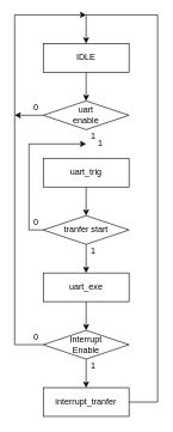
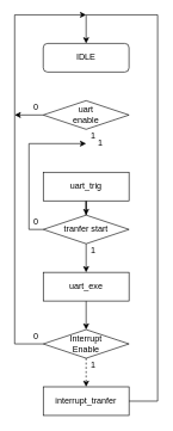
  <mxCell id="0" />
  <mxCell id="1" parent="0" />
- <mxCell id="2" style="edgeStyle=orthogonalEdgeStyle;rounded=0;orthogonalLoop=1;jettySize=auto;html=1;entryX=0.5;entryY=0;entryDx=0;entryDy=0;" parent="1" source="3" target="11" edge="1"><mxGeometry relative="1" as="geometry" /></mxCell>
- <mxCell id="3" value="IDLE" style="rounded=0;whiteSpace=wrap;html=1;" parent="1" vertex="1"><mxGeometry x="60" y="60" width="120" height="40" as="geometry" /></mxCell>
+ <mxCell id="3" value="IDLE" style="whiteSpace=wrap;html=1;rounded=1;" parent="1" vertex="1"><mxGeometry x="60" y="60" width="120" height="40" as="geometry" /></mxCell>
  <mxCell id="4" style="edgeStyle=orthogonalEdgeStyle;rounded=0;orthogonalLoop=1;jettySize=auto;html=1;entryX=0.5;entryY=0;entryDx=0;entryDy=0;" parent="1" source="5" target="16" edge="1"><mxGeometry relative="1" as="geometry" /></mxCell>
- <mxCell id="5" value="uart_trig" style="rounded=0;whiteSpace=wrap;html=1;" parent="1" vertex="1"><mxGeometry x="60" y="220" width="120" height="40" as="geometry" /></mxCell>
+ <mxCell id="5" value="uart_trig" style="rounded=0;whiteSpace=wrap;html=1;" parent="1" vertex="1"><mxGeometry x="60" y="240" width="120" height="40" as="geometry" /></mxCell>
  <mxCell id="6" style="edgeStyle=orthogonalEdgeStyle;rounded=0;orthogonalLoop=1;jettySize=auto;html=1;entryX=0.5;entryY=0;entryDx=0;entryDy=0;" parent="1" source="7" target="10" edge="1"><mxGeometry relative="1" as="geometry" /></mxCell>
  <mxCell id="7" value="uart_exe&lt;span style=&quot;color: rgba(0, 0, 0, 0); font-family: monospace; font-size: 0px; text-align: start; text-wrap: nowrap;&quot;&gt;%3CmxGraphModel%3E%3Croot%3E%3CmxCell%20id%3D%220%22%2F%3E%3CmxCell%20id%3D%221%22%20parent%3D%220%22%2F%3E%3CmxCell%20id%3D%222%22%20value%3D%22uart_trig%22%20style%3D%22rounded%3D0%3BwhiteSpace%3Dwrap%3Bhtml%3D1%3B%22%20vertex%3D%221%22%20parent%3D%221%22%3E%3CmxGeometry%20x%3D%22-40%22%20width%3D%22120%22%20height%3D%2240%22%20as%3D%22geometry%22%2F%3E%3C%2FmxCell%3E%3C%2Froot%3E%3C%2FmxGraphModel%3E&lt;/span&gt;" style="rounded=0;whiteSpace=wrap;html=1;" parent="1" vertex="1"><mxGeometry x="60" y="380" width="120" height="40" as="geometry" /></mxCell>
  <mxCell id="8" value="interrupt_tranfer" style="rounded=0;whiteSpace=wrap;html=1;" parent="1" vertex="1"><mxGeometry x="60" y="540" width="120" height="40" as="geometry" /></mxCell>
- <mxCell id="9" style="edgeStyle=orthogonalEdgeStyle;rounded=0;orthogonalLoop=1;jettySize=auto;html=1;entryX=0.5;entryY=0;entryDx=0;entryDy=0;" parent="1" source="10" target="8" edge="1"><mxGeometry relative="1" as="geometry" /></mxCell>
+ <mxCell id="9" style="edgeStyle=orthogonalEdgeStyle;rounded=0;orthogonalLoop=1;jettySize=auto;html=1;entryX=0.5;entryY=0;entryDx=0;entryDy=0;dashed=1;" parent="1" source="10" target="8" edge="1"><mxGeometry relative="1" as="geometry" /></mxCell>
  <mxCell id="10" value="Interrupt&lt;div&gt;Enable&lt;/div&gt;" style="rhombus;whiteSpace=wrap;html=1;" parent="1" vertex="1"><mxGeometry x="60" y="460" width="120" height="40" as="geometry" /></mxCell>
  <mxCell id="11" value="uart&lt;div&gt;enable&lt;/div&gt;" style="rhombus;whiteSpace=wrap;html=1;" parent="1" vertex="1"><mxGeometry x="60" width="120" height="40" as="geometry" y="140" /></mxCell>
  <mxCell id="12" value="" style="endArrow=classic;html=1;rounded=0;exitX=1;exitY=0.5;exitDx=0;exitDy=0;entryX=0.5;entryY=0;entryDx=0;entryDy=0;" parent="1" source="8" target="3" edge="1"><mxGeometry width="50" height="50" relative="1" as="geometry"><mxPoint x="210" y="440" as="sourcePoint" /><mxPoint x="260" y="390" as="targetPoint" /><Array as="points"><mxPoint x="220" y="560" /><mxPoint x="220" y="20" /><mxPoint x="120" y="20" /></Array></mxGeometry></mxCell>
  <mxCell id="13" value="" style="endArrow=classic;html=1;rounded=0;exitX=0;exitY=0.5;exitDx=0;exitDy=0;" parent="1" source="10" edge="1"><mxGeometry width="50" height="50" relative="1" as="geometry"><mxPoint x="-30" y="390" as="sourcePoint" /><mxPoint x="120" y="20" as="targetPoint" /><Array as="points"><mxPoint x="20" y="480" /><mxPoint x="20" y="20" /></Array></mxGeometry></mxCell>
  <mxCell id="14" value="" style="endArrow=classic;html=1;rounded=0;exitX=0;exitY=0.5;exitDx=0;exitDy=0;" parent="1" source="11" edge="1"><mxGeometry width="50" height="50" relative="1" as="geometry"><mxPoint x="-110" y="220" as="sourcePoint" /><mxPoint x="20" y="160" as="targetPoint" /></mxGeometry></mxCell>
  <mxCell id="15" style="edgeStyle=orthogonalEdgeStyle;rounded=0;orthogonalLoop=1;jettySize=auto;html=1;exitX=0.5;exitY=1;exitDx=0;exitDy=0;entryX=0.5;entryY=0;entryDx=0;entryDy=0;" parent="1" source="16" target="7" edge="1"><mxGeometry relative="1" as="geometry" /></mxCell>
  <mxCell id="16" value="tranfer start" style="rhombus;whiteSpace=wrap;html=1;" parent="1" vertex="1"><mxGeometry x="60" y="300" width="120" height="40" as="geometry" /></mxCell>
  <mxCell id="17" value="" style="endArrow=classic;html=1;rounded=0;exitX=0;exitY=0.5;exitDx=0;exitDy=0;" parent="1" source="16" edge="1"><mxGeometry width="50" height="50" relative="1" as="geometry"><mxPoint x="30" y="250" as="sourcePoint" /><mxPoint x="120" y="200" as="targetPoint" /><Array as="points"><mxPoint x="40" y="320" /><mxPoint x="40" y="200" /></Array></mxGeometry></mxCell>
  <mxCell id="18" value="0" style="text;html=1;align=center;verticalAlign=middle;whiteSpace=wrap;rounded=0;" parent="1" vertex="1"><mxGeometry x="40" y="300" width="20" height="20" as="geometry" /></mxCell>
  <mxCell id="19" value="1" style="text;html=1;align=center;verticalAlign=middle;whiteSpace=wrap;rounded=0;" parent="1" vertex="1"><mxGeometry x="120" y="340" width="20" height="20" as="geometry" /></mxCell>
  <mxCell id="20" value="1" style="text;html=1;align=center;verticalAlign=middle;whiteSpace=wrap;rounded=0;" parent="1" vertex="1"><mxGeometry x="120" y="500" width="20" height="20" as="geometry" /></mxCell>
  <mxCell id="21" value="1" style="text;html=1;align=center;verticalAlign=middle;whiteSpace=wrap;rounded=0;" parent="1" vertex="1"><mxGeometry x="120" y="180" width="20" height="20" as="geometry" /></mxCell>
  <mxCell id="22" value="0" style="text;html=1;align=center;verticalAlign=middle;whiteSpace=wrap;rounded=0;" parent="1" vertex="1"><mxGeometry x="40" width="20" height="20" as="geometry" y="140" /></mxCell>
  <mxCell id="23" value="0" style="text;html=1;align=center;verticalAlign=middle;whiteSpace=wrap;rounded=0;" parent="1" vertex="1"><mxGeometry x="40" y="460" width="20" height="20" as="geometry" /></mxCell>
  <mxCell id="24" value="1" style="text;html=1;align=center;verticalAlign=middle;whiteSpace=wrap;rounded=0;" parent="1" vertex="1"><mxGeometry x="130" y="190" width="20" height="20" as="geometry" /></mxCell>
